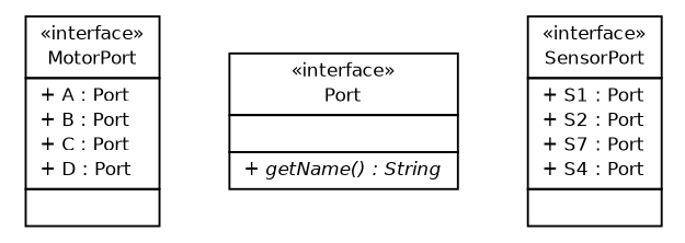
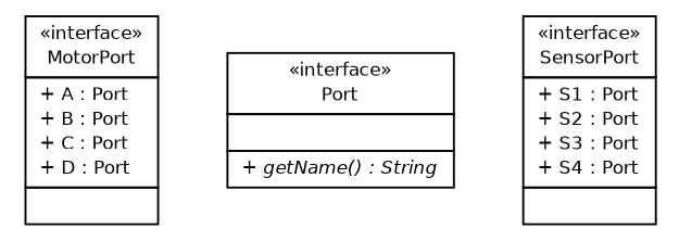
  digraph {
    nodesep=0.25
    ranksep=0.5
    node [fontcolor=black fontname=Helvetica fontsize=9.0 shape=plaintext]
    n1 [label=<<table title="lejos.hardware.port.MotorPort" border="0" cellborder="1" cellspacing="0" cellpadding="2" port="p" href="./MotorPort.html"> 		<tr><td><table border="0" cellspacing="0" cellpadding="1"> <tr><td align="center" balign="center"> &#171;interface&#187; </td></tr> <tr><td align="center" balign="center"> MotorPort </td></tr> 		</table></td></tr> 		<tr><td><table border="0" cellspacing="0" cellpadding="1"> <tr><td align="left" balign="left"> + A : Port </td></tr> <tr><td align="left" balign="left"> + B : Port </td></tr> <tr><td align="left" balign="left"> + C : Port </td></tr> <tr><td align="left" balign="left"> + D : Port </td></tr> 		</table></td></tr> 		<tr><td><table border="0" cellspacing="0" cellpadding="1"> <tr><td align="left" balign="left">  </td></tr> 		</table></td></tr> 		</table>>]
    n2 [label=<<table title="lejos.hardware.port.Port" border="0" cellborder="1" cellspacing="0" cellpadding="2" port="p" href="./Port.html"> 		<tr><td><table border="0" cellspacing="0" cellpadding="1"> <tr><td align="center" balign="center"> &#171;interface&#187; </td></tr> <tr><td align="center" balign="center"> Port </td></tr> 		</table></td></tr> 		<tr><td><table border="0" cellspacing="0" cellpadding="1"> <tr><td align="left" balign="left">  </td></tr> 		</table></td></tr> 		<tr><td><table border="0" cellspacing="0" cellpadding="1"> <tr><td align="left" balign="left"><font face="Helvetica-Oblique" point-size="9.0"> + getName() : String </font></td></tr> 		</table></td></tr> 		</table>>]
-   n3 [label=<<table title="lejos.hardware.port.SensorPort" border="0" cellborder="1" cellspacing="0" cellpadding="2" port="p" href="./SensorPort.html"> 		<tr><td><table border="0" cellspacing="0" cellpadding="1"> <tr><td align="center" balign="center"> &#171;interface&#187; </td></tr> <tr><td align="center" balign="center"> SensorPort </td></tr> 		</table></td></tr> 		<tr><td><table border="0" cellspacing="0" cellpadding="1"> <tr><td align="left" balign="left"> + S1 : Port </td></tr> <tr><td align="left" balign="left"> + S2 : Port </td></tr> <tr><td align="left" balign="left"> + S7 : Port </td></tr> <tr><td align="left" balign="left"> + S4 : Port </td></tr> 		</table></td></tr> 		<tr><td><table border="0" cellspacing="0" cellpadding="1"> <tr><td align="left" balign="left">  </td></tr> 		</table></td></tr> 		</table>>]
+   n3 [label=<<table title="lejos.hardware.port.SensorPort" border="0" cellborder="1" cellspacing="0" cellpadding="2" port="p" href="./SensorPort.html"> 		<tr><td><table border="0" cellspacing="0" cellpadding="1"> <tr><td align="center" balign="center"> &#171;interface&#187; </td></tr> <tr><td align="center" balign="center"> SensorPort </td></tr> 		</table></td></tr> 		<tr><td><table border="0" cellspacing="0" cellpadding="1"> <tr><td align="left" balign="left"> + S1 : Port </td></tr> <tr><td align="left" balign="left"> + S2 : Port </td></tr> <tr><td align="left" balign="left"> + S3 : Port </td></tr> <tr><td align="left" balign="left"> + S4 : Port </td></tr> 		</table></td></tr> 		<tr><td><table border="0" cellspacing="0" cellpadding="1"> <tr><td align="left" balign="left">  </td></tr> 		</table></td></tr> 		</table>>]
  }
